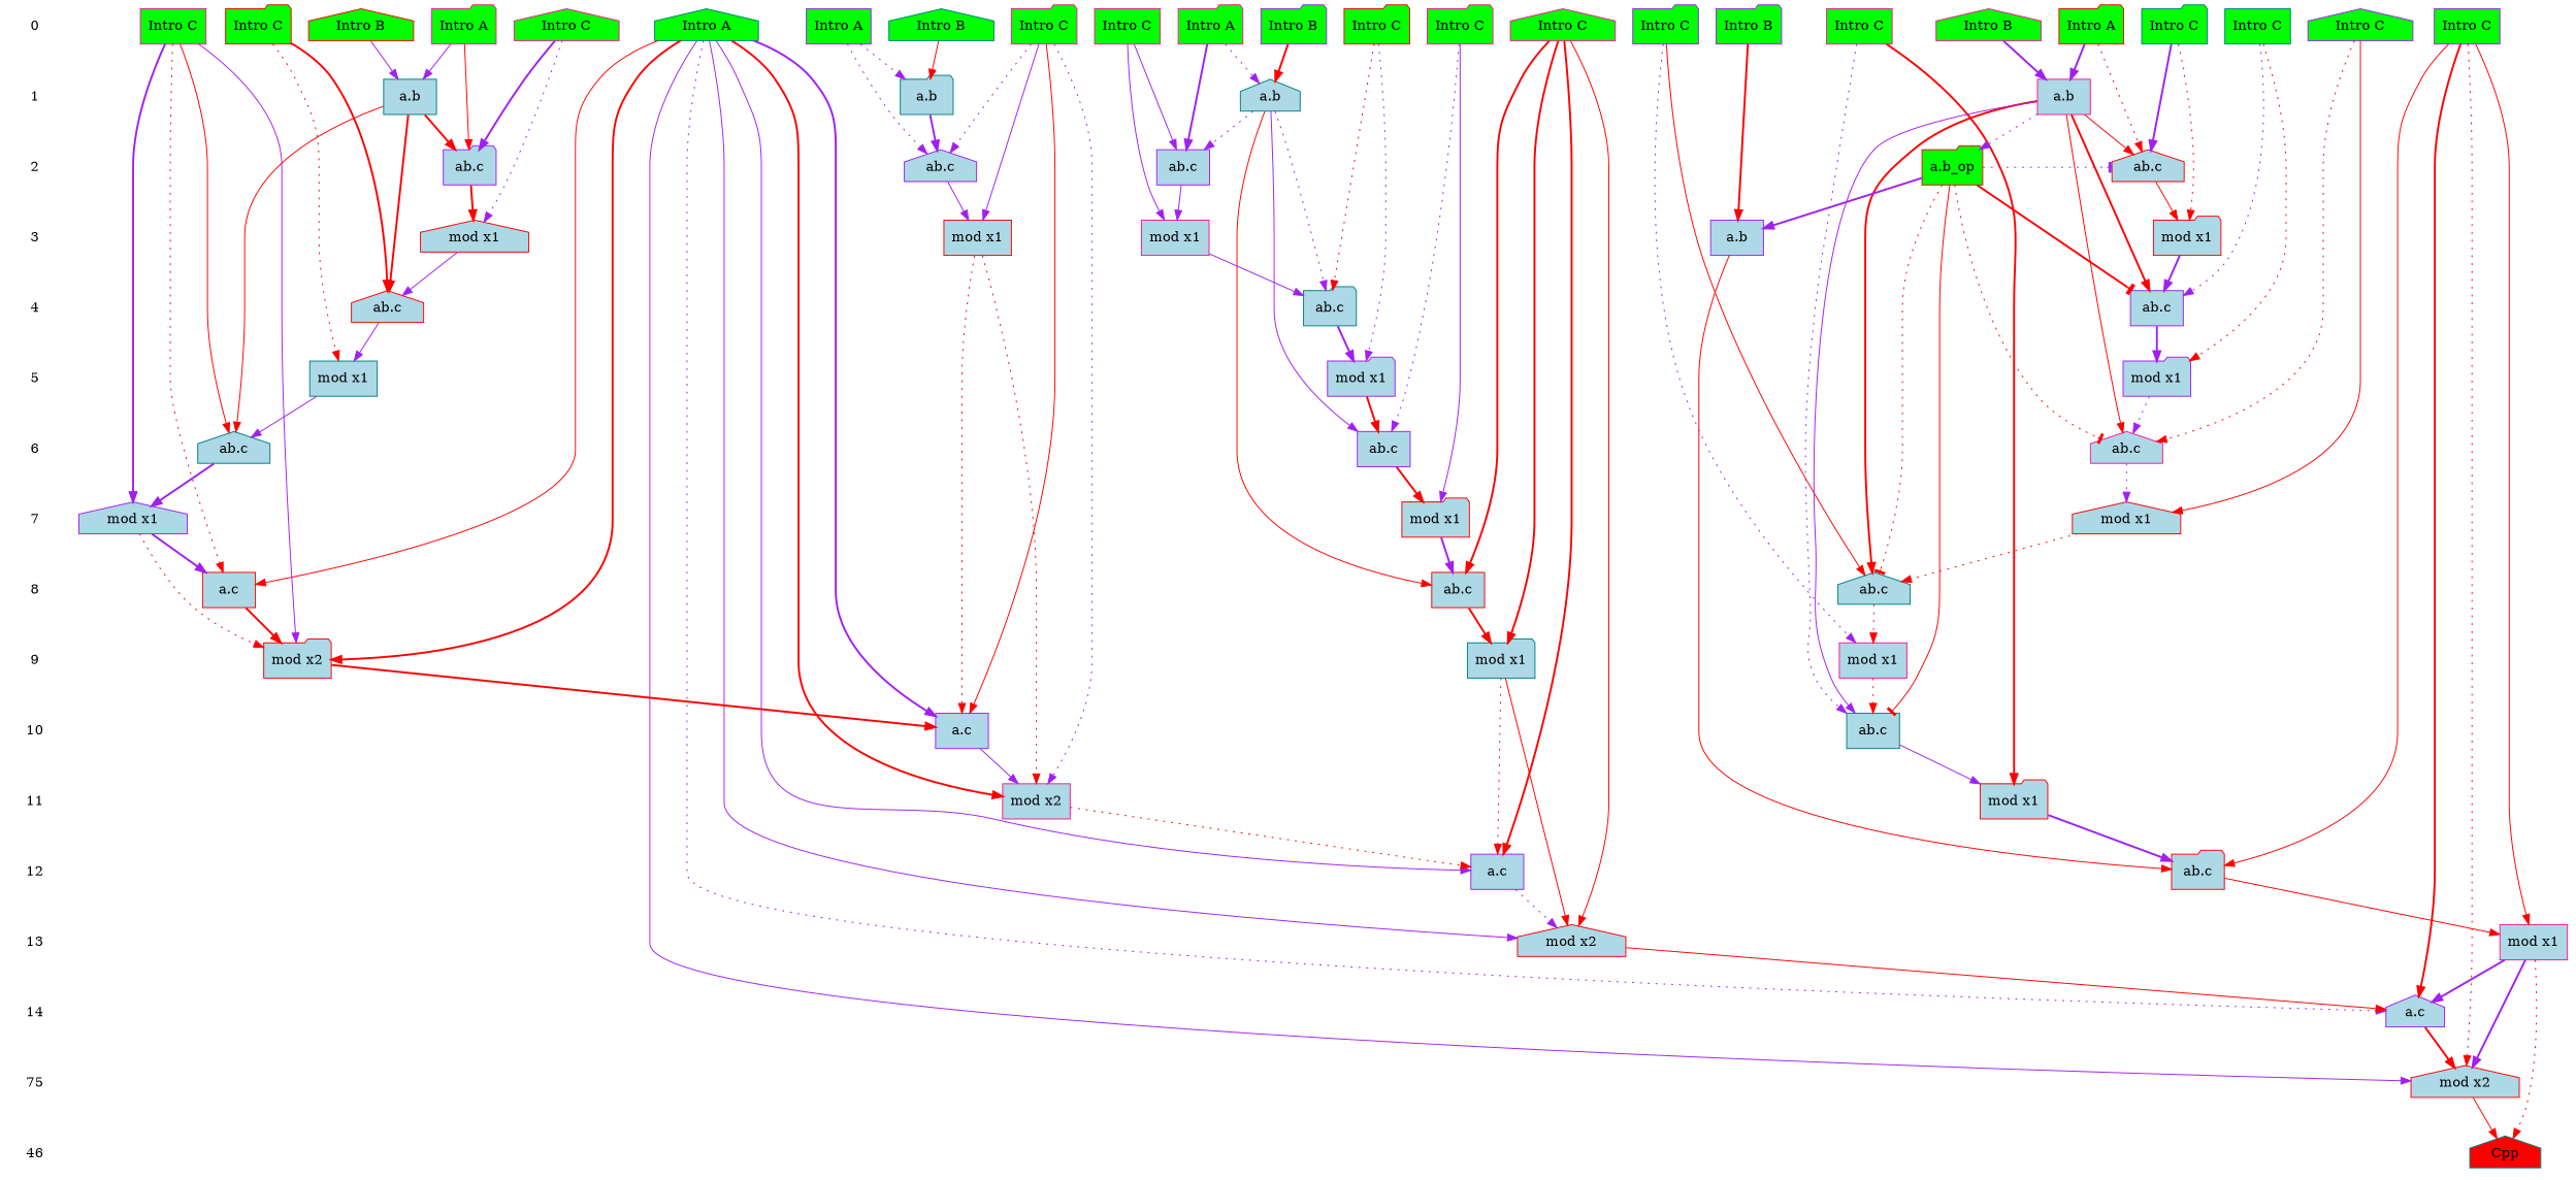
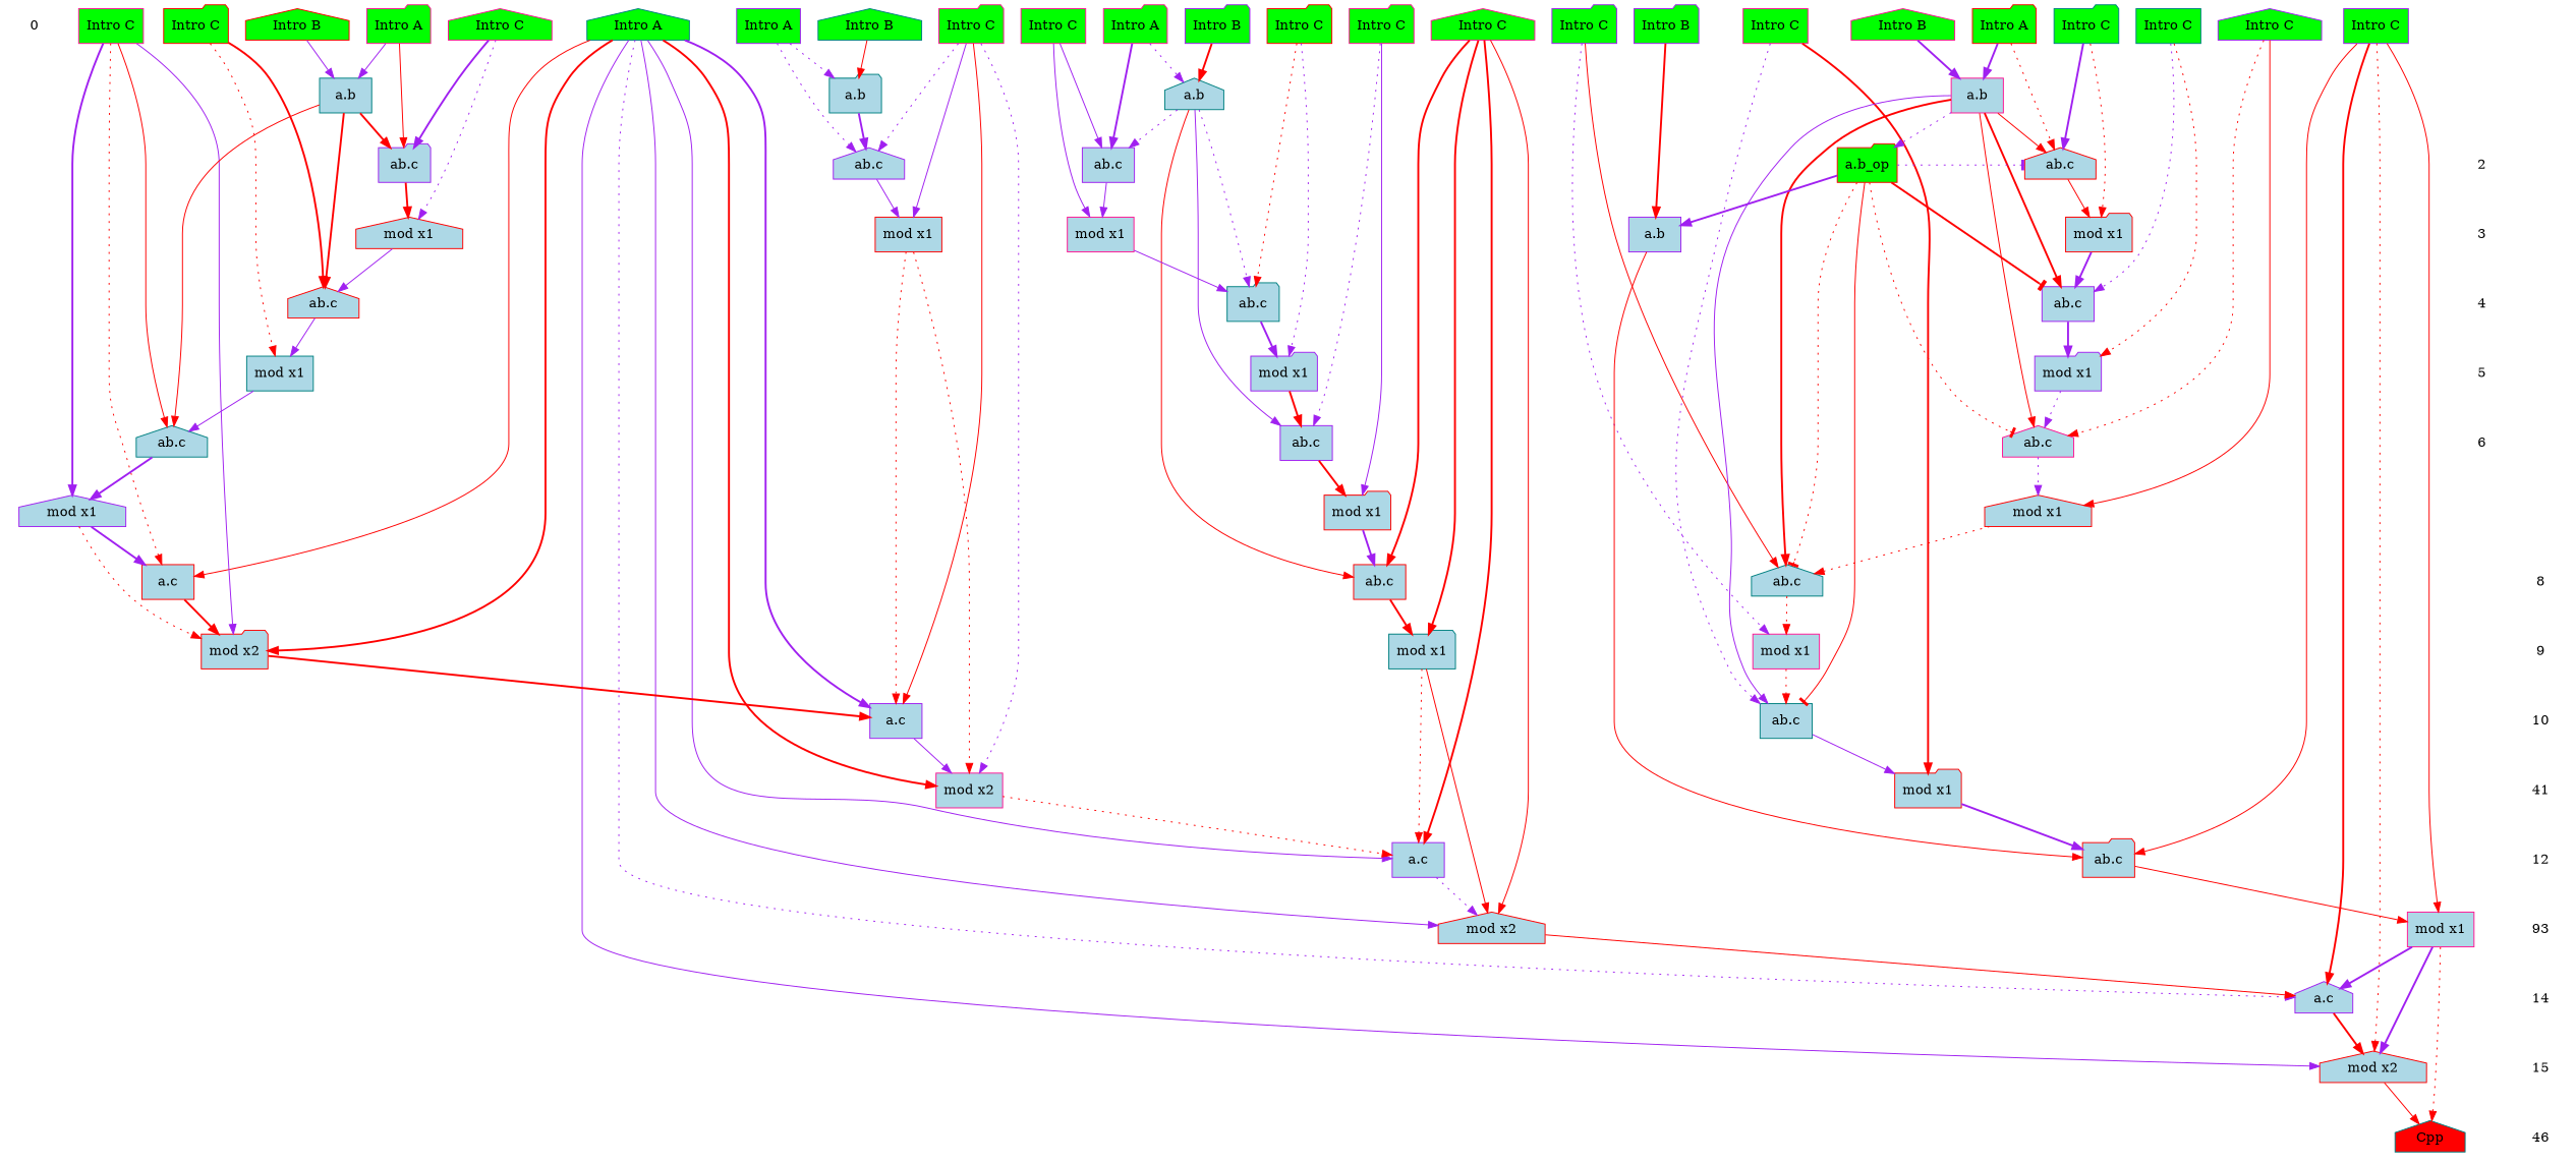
  digraph {
    ranksep=.5
    node [color=red shape=folder fillcolor=lightblue style=filled]
    edge [style=solid color=red]
    0 [shape=plaintext fillcolor="" style=""]
    n2 [color=purple fillcolor=green label="Intro B"]
    n3 [color=deeppink fillcolor=green label="Intro B" shape=house]
    n4 [color=teal fillcolor=green label="Intro A" shape=house]
    n5 [fillcolor=green label="Intro B" shape=house]
    n6 [color=deeppink fillcolor=green label="Intro A"]
    n7 [color=deeppink fillcolor=green label="Intro A"]
    n8 [color=teal fillcolor=green label="Intro B" shape=house]
    n9 [fillcolor=green label="Intro A"]
    n10 [color=purple fillcolor=green label="Intro A" shape=box]
    n11 [color=purple fillcolor=green label="Intro B"]
    n12 [color=purple fillcolor=green label="Intro C" shape=box]
    n13 [color=deeppink fillcolor=green label="Intro C" shape=box]
    n14 [fillcolor=green label="Intro C"]
    n15 [color=deeppink fillcolor=green label="Intro C" shape=box]
    n16 [color=teal fillcolor=green label="Intro C" shape=box]
    n17 [color=deeppink fillcolor=green label="Intro C" shape=box]
    n18 [color=deeppink fillcolor=green label="Intro C"]
    n19 [color=teal fillcolor=green label="Intro C"]
    n20 [color=purple fillcolor=green label="Intro C"]
    n21 [fillcolor=green label="Intro C"]
    n22 [color=deeppink fillcolor=green label="Intro C" shape=house]
    n23 [color=deeppink fillcolor=green label="Intro C" shape=house]
    n24 [color=deeppink fillcolor=green label="Intro C"]
    n25 [color=purple fillcolor=green label="Intro C" shape=house]
    9 [shape=plaintext fillcolor="" style=""]
    n27 [label="mod x2"]
    n28 [color=deeppink label="mod x1" shape=box]
    n29 [color=teal label="mod x1"]
-   1 [color=deeppink shape=plaintext fillcolor="" style=""]
    n31 [color=teal label="a.b" shape=house]
    n32 [color=deeppink label="a.b" shape=box]
    n33 [color=teal label="a.b"]
    n34 [color=teal label="a.b" shape=box]
    2 [color=deeppink shape=plaintext fillcolor="" style=""]
    n36 [color=purple label="ab.c" shape=house]
    n37 [color=purple label="ab.c"]
    n38 [color=purple label="ab.c" shape=box]
    n39 [label="ab.c" shape=house]
    n40 [fillcolor=green label="a.b_op"]
    3 [color=purple shape=plaintext fillcolor="" style=""]
    n42 [label="mod x1" shape=box]
    n43 [label="mod x1" shape=house]
    n44 [label="mod x1"]
    n45 [color=deeppink label="mod x1" shape=box]
    n46 [color=purple label="a.b" shape=box]
    4 [color=deeppink shape=plaintext fillcolor="" style=""]
    n48 [label="ab.c" shape=house]
    n49 [color=purple label="ab.c" shape=box]
    n50 [color=teal label="ab.c"]
    5 [shape=plaintext fillcolor="" style=""]
    n52 [color=teal label="mod x1" shape=box]
    n53 [color=purple label="mod x1"]
    n54 [color=purple label="mod x1"]
    6 [color=deeppink shape=plaintext fillcolor="" style=""]
    n56 [color=teal label="ab.c" shape=house]
    n57 [color=purple label="ab.c" shape=box]
    n58 [color=deeppink label="ab.c" shape=house]
-   7 [shape=plaintext fillcolor="" style=""]
    n60 [label="mod x1"]
    n61 [color=purple label="mod x1" shape=house]
    n62 [label="mod x1" shape=house]
    8 [color=deeppink shape=plaintext fillcolor="" style=""]
    n64 [label="a.c" shape=box]
    n65 [color=teal label="ab.c" shape=house]
    n66 [label="ab.c" shape=box]
    10 [color=purple shape=plaintext fillcolor="" style=""]
    n68 [color=teal label="ab.c" shape=box]
    n69 [color=purple label="a.c" shape=box]
-   11 [color=purple shape=plaintext fillcolor="" style=""]
+   11 [color=purple shape=plaintext label=41 fillcolor="" style=""]
    n71 [label="mod x1"]
    n72 [color=deeppink label="mod x2" shape=box]
    12 [color=teal shape=plaintext fillcolor="" style=""]
    n74 [label="ab.c"]
    n75 [color=purple label="a.c" shape=box]
-   13 [shape=plaintext fillcolor="" style=""]
+   13 [shape=plaintext label=93 fillcolor="" style=""]
    n77 [color=deeppink label="mod x1" shape=box]
    n78 [label="mod x2" shape=house]
    14 [shape=plaintext fillcolor="" style=""]
    n80 [color=purple label="a.c" shape=house]
-   15 [color=deeppink shape=plaintext label=75 fillcolor="" style=""]
+   15 [color=deeppink shape=plaintext fillcolor="" style=""]
    n82 [label="mod x2" shape=house]
    n83 [color=teal label=46 shape=plaintext fillcolor="" style=""]
    n84 [color=teal fillcolor=red label=Cpp shape=house]
    subgraph sub_1 {
      rank=same
      0
      n2
      n3
      n4
      n5
      n6
      n7
      n8
      n9
      n10
      n11
      n12
      n13
      n14
      n15
      n16
      n17
      n18
      n19
      n20
      n21
      n22
      n23
      n24
      n25
    }
    subgraph sub_2 {
      rank=same
      9
      n27
      n28
      n29
    }
    subgraph sub_3 {
      rank=same
-     1
      n31
      n32
      n33
      n34
    }
    subgraph sub_4 {
      rank=same
      2
      n36
      n37
      n38
      n39
      n40
    }
    subgraph sub_5 {
      rank=same
      3
      n42
      n43
      n44
      n45
      n46
    }
    subgraph sub_6 {
      rank=same
      4
      n48
      n49
      n50
    }
    subgraph sub_7 {
      rank=same
      5
      n52
      n53
      n54
    }
    subgraph sub_8 {
      rank=same
      6
      n56
      n57
      n58
    }
    subgraph sub_9 {
      rank=same
-     7
      n60
      n61
      n62
    }
    subgraph sub_10 {
      rank=same
      8
      n64
      n65
      n66
    }
    subgraph sub_11 {
      rank=same
      10
      n68
      n69
    }
    subgraph sub_12 {
      rank=same
      11
      n71
      n72
    }
    subgraph sub_13 {
      rank=same
      12
      n74
      n75
    }
    subgraph sub_14 {
      rank=same
      13
      n77
      n78
    }
    subgraph sub_15 {
      rank=same
      14
      n80
    }
    subgraph sub_16 {
      rank=same
      15
      n82
    }
    subgraph sub_17 {
      rank=same
      n83
      n84
    }
-   0 -> 1 [style=invis color=""]
    n2 -> n31 [style=bold]
    n3 -> n32 [color=purple style=bold]
    n4 -> n27 [style=bold]
    n4 -> n64
    n4 -> n69 [color=purple style=bold]
    n4 -> n72 [style=bold]
    n4 -> n75 [color=purple]
    n4 -> n78 [color=purple]
    n4 -> n80 [color=purple style=dotted]
    n4 -> n82 [color=purple]
    n5 -> n34 [color=purple]
    n6 -> n31 [color=purple style=dotted]
    n6 -> n38 [color=purple style=bold]
    n7 -> n34 [color=purple]
    n7 -> n37
    n8 -> n33
    n9 -> n32 [color=purple style=bold]
    n9 -> n39 [style=dotted]
    n10 -> n33 [color=purple style=dotted]
    n10 -> n36 [color=purple style=dotted]
    n11 -> n46 [style=bold]
    n12 -> n74
    n12 -> n77
    n12 -> n80 [style=bold]
    n12 -> n82 [style=dotted]
    n13 -> n68 [color=purple style=dotted]
    n13 -> n71 [style=bold]
    n14 -> n48 [style=bold]
    n14 -> n52 [style=dotted]
    n15 -> n38 [color=purple]
    n15 -> n45 [color=purple]
    n16 -> n49 [color=purple style=dotted]
    n16 -> n53 [style=dotted]
    n17 -> n27 [color=purple]
    n17 -> n56
    n17 -> n61 [color=purple style=bold]
    n17 -> n64 [style=dotted]
    n18 -> n57 [color=purple style=dotted]
    n18 -> n60 [color=purple]
    n19 -> n39 [color=purple style=bold]
    n19 -> n44 [style=dotted]
    n20 -> n28 [color=purple style=dotted]
    n20 -> n65
    n21 -> n50 [style=dotted]
    n21 -> n54 [color=purple style=dotted]
    n22 -> n37 [color=purple style=bold]
    n22 -> n43 [color=purple style=dotted]
    n23 -> n29 [style=bold]
    n23 -> n66 [style=bold]
    n23 -> n75 [style=bold]
    n23 -> n78
    n24 -> n36 [color=purple style=dotted]
    n24 -> n42 [color=purple]
    n24 -> n69
    n24 -> n72 [color=purple style=dotted]
    n25 -> n58 [style=dotted]
    n25 -> n62
    9 -> 10 [style=invis color=""]
    n27 -> n69 [style=bold]
    n28 -> n68 [style=dotted]
    n29 -> n75 [style=dotted]
    n29 -> n78
-   1 -> 2 [style=invis color=""]
    n31 -> n38 [color=purple style=dotted]
    n31 -> n50 [color=purple style=dotted]
    n31 -> n57 [color=purple]
    n31 -> n66
    n32 -> n39
    n32 -> n40 [color=purple style=dotted]
    n32 -> n49 [style=bold]
    n32 -> n58
    n32 -> n65 [style=bold]
    n32 -> n68 [color=purple]
    n33 -> n36 [color=purple style=bold]
    n34 -> n37 [style=bold]
    n34 -> n48 [style=bold]
    n34 -> n56
    2 -> 3 [style=invis color=""]
    n36 -> n42 [color=purple]
    n37 -> n43 [style=bold]
    n38 -> n45 [color=purple]
    n39 -> n44
    n40 -> n39 [arrowhead=tee color=purple style=dotted]
    n40 -> n46 [color=purple style=bold]
    n40 -> n49 [arrowhead=tee style=bold]
    n40 -> n58 [arrowhead=tee style=dotted]
    n40 -> n65 [arrowhead=tee style=dotted]
    n40 -> n68 [arrowhead=tee]
    3 -> 4 [style=invis color=""]
    n42 -> n69 [style=dotted]
    n42 -> n72 [style=dotted]
    n43 -> n48 [color=purple]
    n44 -> n49 [color=purple style=bold]
    n45 -> n50 [color=purple]
    n46 -> n74
    4 -> 5 [style=invis color=""]
    n48 -> n52 [color=purple]
    n49 -> n53 [color=purple style=bold]
    n50 -> n54 [color=purple style=bold]
    5 -> 6 [style=invis color=""]
    n52 -> n56 [color=purple]
    n53 -> n58 [color=purple style=dotted]
    n54 -> n57 [style=bold]
-   6 -> 7 [style=invis color=""]
    n56 -> n61 [color=purple style=bold]
    n57 -> n60 [style=bold]
    n58 -> n62 [color=purple style=dotted]
-   7 -> 8 [style=invis color=""]
    n60 -> n66 [color=purple style=bold]
    n61 -> n27 [style=dotted]
    n61 -> n64 [color=purple style=bold]
    n62 -> n65 [style=dotted]
    8 -> 9 [style=invis color=""]
    n64 -> n27 [style=bold]
    n65 -> n28 [style=dotted]
    n66 -> n29 [style=bold]
    10 -> 11 [style=invis color=""]
    n68 -> n71 [color=purple]
    n69 -> n72 [color=purple]
    11 -> 12 [style=invis color=""]
    n71 -> n74 [color=purple style=bold]
    n72 -> n75 [style=dotted]
    12 -> 13 [style=invis color=""]
    n74 -> n77
    n75 -> n78 [color=purple style=dotted]
    13 -> 14 [style=invis color=""]
    n77 -> n80 [color=purple style=bold]
    n77 -> n82 [color=purple style=bold]
    n77 -> n84 [style=dotted]
    n78 -> n80
    14 -> 15 [style=invis color=""]
    n80 -> n82 [style=bold]
    15 -> n83 [style=invis color=""]
    n82 -> n84
  }
